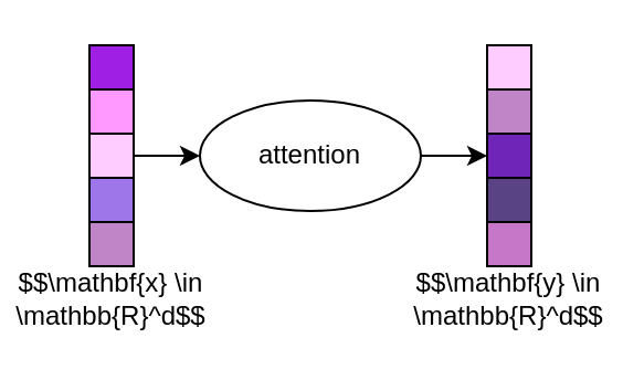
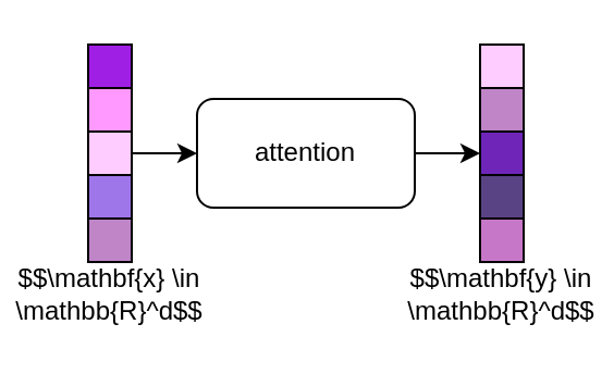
  <mxCell id="0" />
  <mxCell id="1" parent="0" />
  <mxCell id="2" style="edgeStyle=orthogonalEdgeStyle;rounded=0;orthogonalLoop=1;jettySize=auto;html=1;exitX=1;exitY=0.5;exitDx=0;exitDy=0;entryX=0;entryY=0.5;entryDx=0;entryDy=0;" edge="1" parent="1" source="3" target="6"><mxGeometry relative="1" as="geometry" /></mxCell>
- <mxCell id="3" value="attention" style="ellipse;whiteSpace=wrap;html=1;" vertex="1" parent="1"><mxGeometry x="90" y="45" width="100" height="50" as="geometry" /></mxCell>
+ <mxCell id="3" value="attention" style="rounded=1;whiteSpace=wrap;html=1;" vertex="1" parent="1"><mxGeometry x="90" y="45" width="100" height="50" as="geometry" /></mxCell>
  <mxCell id="4" style="edgeStyle=orthogonalEdgeStyle;rounded=0;orthogonalLoop=1;jettySize=auto;html=1;exitX=1;exitY=0.5;exitDx=0;exitDy=0;entryX=0;entryY=0.5;entryDx=0;entryDy=0;" edge="1" parent="1" source="15" target="3"><mxGeometry relative="1" as="geometry" /></mxCell>
  <mxCell id="5" value="" style="group" vertex="1" connectable="0" parent="1"><mxGeometry x="220" y="20" width="20" height="100" as="geometry" /></mxCell>
  <mxCell id="6" value="" style="whiteSpace=wrap;html=1;aspect=fixed;fillColor=#6E25B8;" vertex="1" parent="5"><mxGeometry y="40" width="20" height="20" as="geometry" /></mxCell>
  <mxCell id="7" value="" style="whiteSpace=wrap;html=1;aspect=fixed;fillColor=#C777C7;" vertex="1" parent="5"><mxGeometry y="80" width="20" height="20" as="geometry" /></mxCell>
  <mxCell id="8" value="" style="whiteSpace=wrap;html=1;aspect=fixed;fillColor=#5A4385;" vertex="1" parent="5"><mxGeometry y="60" width="20" height="20" as="geometry" /></mxCell>
  <mxCell id="9" value="" style="whiteSpace=wrap;html=1;aspect=fixed;fillColor=#FFCCFF;" vertex="1" parent="5"><mxGeometry width="20" height="20" as="geometry" /></mxCell>
  <mxCell id="10" value="" style="whiteSpace=wrap;html=1;aspect=fixed;fillColor=#bf85c7;" vertex="1" parent="5"><mxGeometry y="20" width="20" height="20" as="geometry" /></mxCell>
  <mxCell id="11" value="" style="group" vertex="1" connectable="0" parent="1"><mxGeometry x="40" y="20" width="20" height="100" as="geometry" /></mxCell>
  <mxCell id="12" value="" style="whiteSpace=wrap;html=1;aspect=fixed;fillColor=#a01fe5;" vertex="1" parent="11"><mxGeometry width="20" height="20" as="geometry" /></mxCell>
  <mxCell id="13" value="" style="whiteSpace=wrap;html=1;aspect=fixed;fillColor=#FF99FF;" vertex="1" parent="11"><mxGeometry y="20" width="20" height="20" as="geometry" /></mxCell>
  <mxCell id="14" value="" style="whiteSpace=wrap;html=1;aspect=fixed;fillColor=#9f76ea;" vertex="1" parent="11"><mxGeometry y="60" width="20" height="20" as="geometry" /></mxCell>
  <mxCell id="15" value="" style="whiteSpace=wrap;html=1;aspect=fixed;fillColor=#FFCCFF;" vertex="1" parent="11"><mxGeometry y="40" width="20" height="20" as="geometry" /></mxCell>
  <mxCell id="16" value="" style="whiteSpace=wrap;html=1;aspect=fixed;fillColor=#bf85c7;" vertex="1" parent="11"><mxGeometry y="80" width="20" height="20" as="geometry" /></mxCell>
  <mxCell id="17" value="$$\mathbf{x} \in \mathbb{R}^d$$" style="text;html=1;strokeColor=none;fillColor=none;align=center;verticalAlign=middle;whiteSpace=wrap;rounded=0;" vertex="1" parent="1"><mxGeometry x="20" y="120" width="60" height="30" as="geometry" /></mxCell>
  <mxCell id="18" value="$$\mathbf{y} \in \mathbb{R}^d$$" style="text;html=1;strokeColor=none;fillColor=none;align=center;verticalAlign=middle;whiteSpace=wrap;rounded=0;" vertex="1" parent="1"><mxGeometry x="200" y="120" width="60" height="30" as="geometry" /></mxCell>
